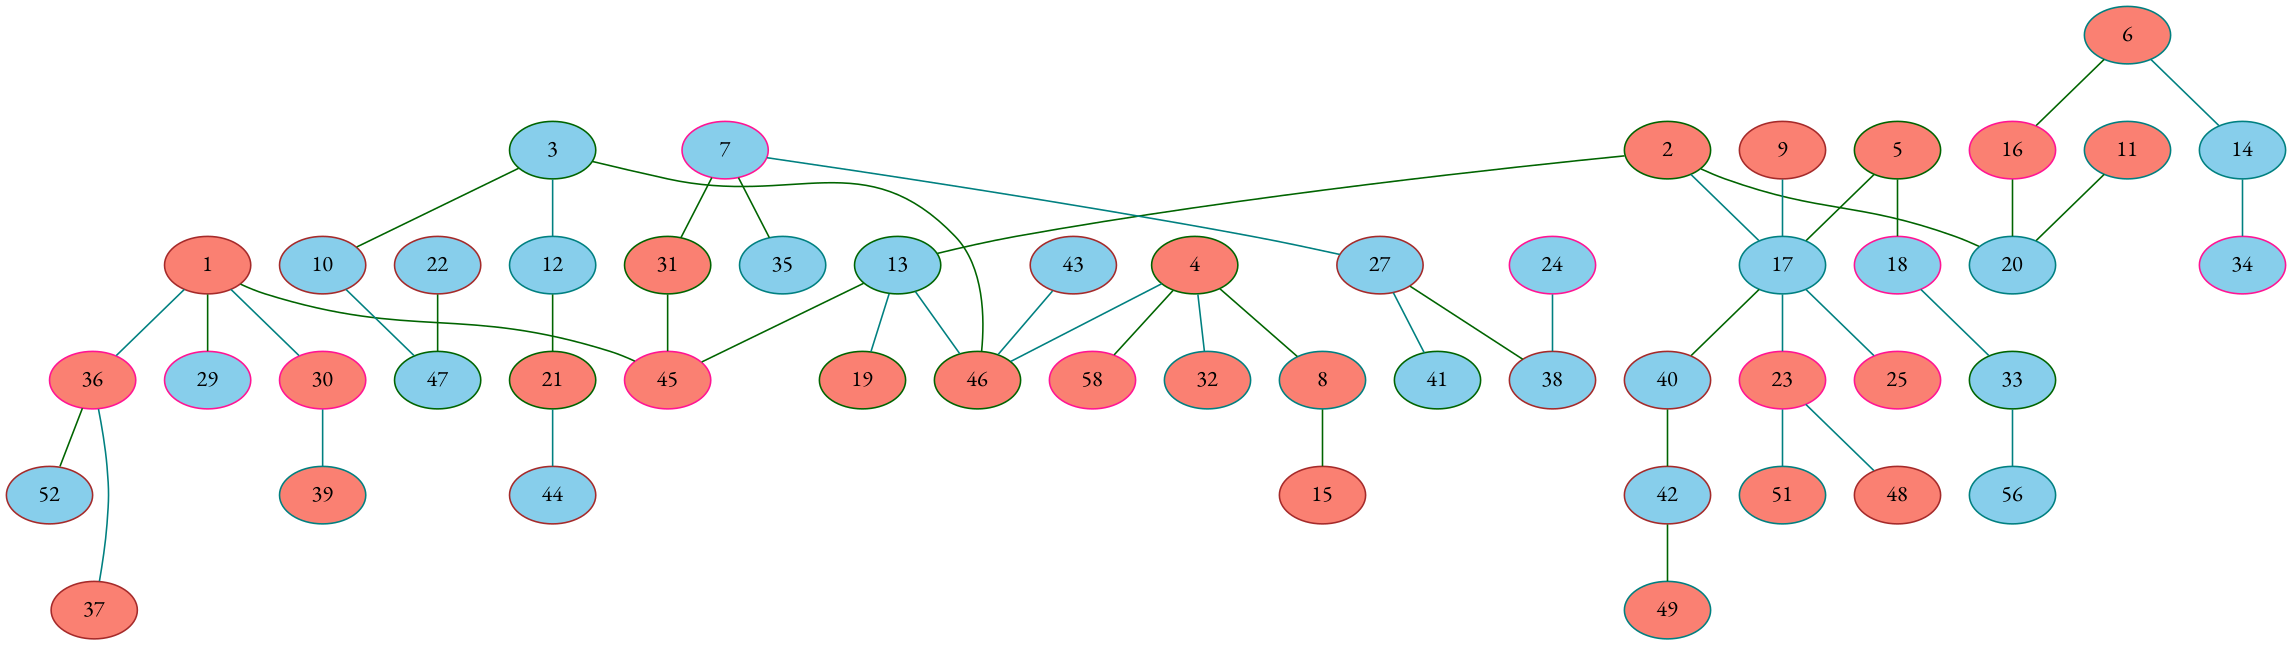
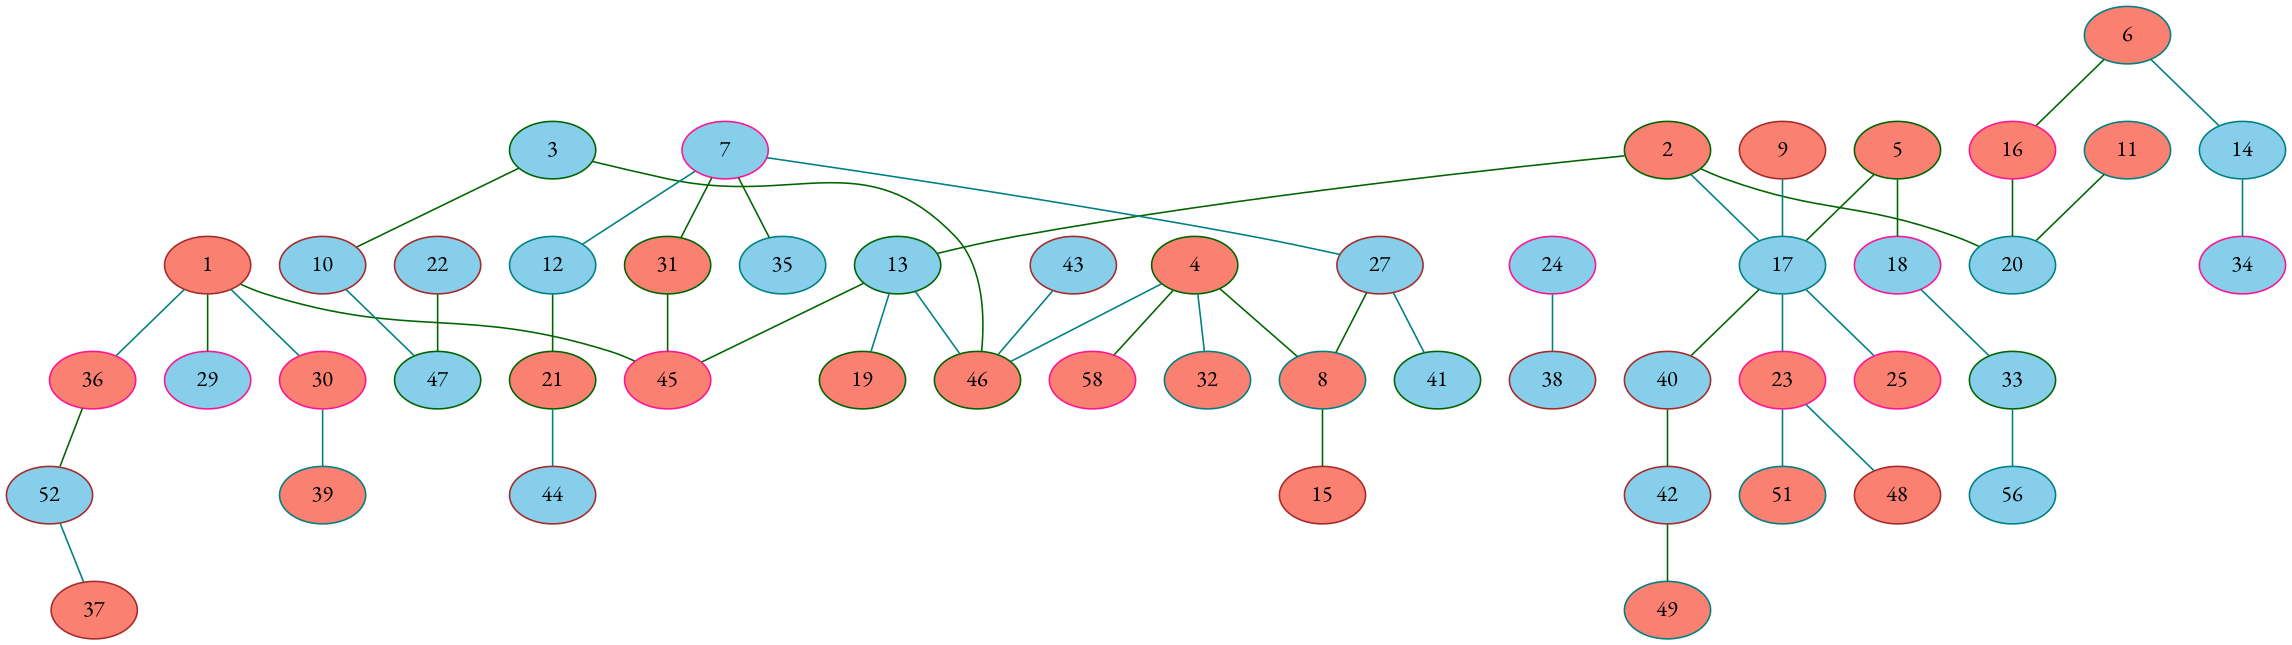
  graph {
    fontname="EB Garamond"
    node [color=brown fillcolor=salmon fontname="EB Garamond" style=filled]
    edge [color=darkgreen fontname="EB Garamond" weight=1.0]
    29 [color=deeppink fillcolor=skyblue]
    1
    30 [color=deeppink]
    36 [color=deeppink]
    45 [color=deeppink]
    39 [color=teal]
    37
    52 [fillcolor=skyblue]
    2 [color=darkgreen]
    13 [color=darkgreen fillcolor=skyblue]
    17 [color=teal fillcolor=skyblue]
    20 [color=teal fillcolor=skyblue]
    46 [color=darkgreen]
    19 [color=darkgreen]
    23 [color=deeppink]
    25 [color=deeppink]
    40 [fillcolor=skyblue]
    3 [color=darkgreen fillcolor=skyblue]
    10 [fillcolor=skyblue]
    47 [color=darkgreen fillcolor=skyblue]
    4 [color=darkgreen]
    8 [color=teal]
    n23 [color=deeppink label=58]
    32 [color=teal]
    15
    5 [color=darkgreen]
    18 [color=deeppink fillcolor=skyblue]
    33 [color=darkgreen fillcolor=skyblue]
    6 [color=teal]
    14 [color=teal fillcolor=skyblue]
    16 [color=deeppink]
    34 [color=deeppink fillcolor=skyblue]
    7 [color=deeppink fillcolor=skyblue]
    12 [color=teal fillcolor=skyblue]
    27 [fillcolor=skyblue]
    31 [color=darkgreen]
    35 [color=teal fillcolor=skyblue]
    21 [color=darkgreen]
    38 [fillcolor=skyblue]
    41 [color=darkgreen fillcolor=skyblue]
    9
    11 [color=teal]
    44 [fillcolor=skyblue]
    48
    51 [color=teal]
    42 [fillcolor=skyblue]
    n47 [color=teal fillcolor=skyblue label=56]
    22 [fillcolor=skyblue]
    24 [color=deeppink fillcolor=skyblue]
    49 [color=teal]
    43 [fillcolor=skyblue]
    1 -- 29
    1 -- 30 [color=teal]
    1 -- 36 [color=teal]
    1 -- 45
    30 -- 39 [color=teal]
-   36 -- 37 [color=teal]
+   52 -- 37 [color=teal]
    36 -- 52
    2 -- 13
    2 -- 17 [color=teal]
    2 -- 20
    13 -- 45
    13 -- 46 [color=teal]
    13 -- 19 [color=teal]
    17 -- 23 [color=teal]
    17 -- 25 [color=teal]
    17 -- 40
    23 -- 48 [color=teal]
    23 -- 51 [color=teal]
    40 -- 42
    3 -- 46
    3 -- 10
    10 -- 47 [color=teal]
    4 -- 46 [color=teal]
    4 -- 8
    4 -- n23
    4 -- 32 [color=teal]
    8 -- 15
    5 -- 17
    5 -- 18
    18 -- 33 [color=teal]
    33 -- n47 [color=teal]
    6 -- 14 [color=teal]
    6 -- 16
    14 -- 34 [color=teal]
    16 -- 20
-   3 -- 12 [color=teal]
+   7 -- 12 [color=teal]
    7 -- 27 [color=teal]
    7 -- 31
    7 -- 35
    12 -- 21
-   27 -- 38
+   27 -- 8
    27 -- 41 [color=teal]
    31 -- 45
    21 -- 44 [color=teal]
    9 -- 17 [color=teal]
    11 -- 20
    42 -- 49
    22 -- 47
    24 -- 38 [color=teal]
    43 -- 46 [color=teal]
  }
